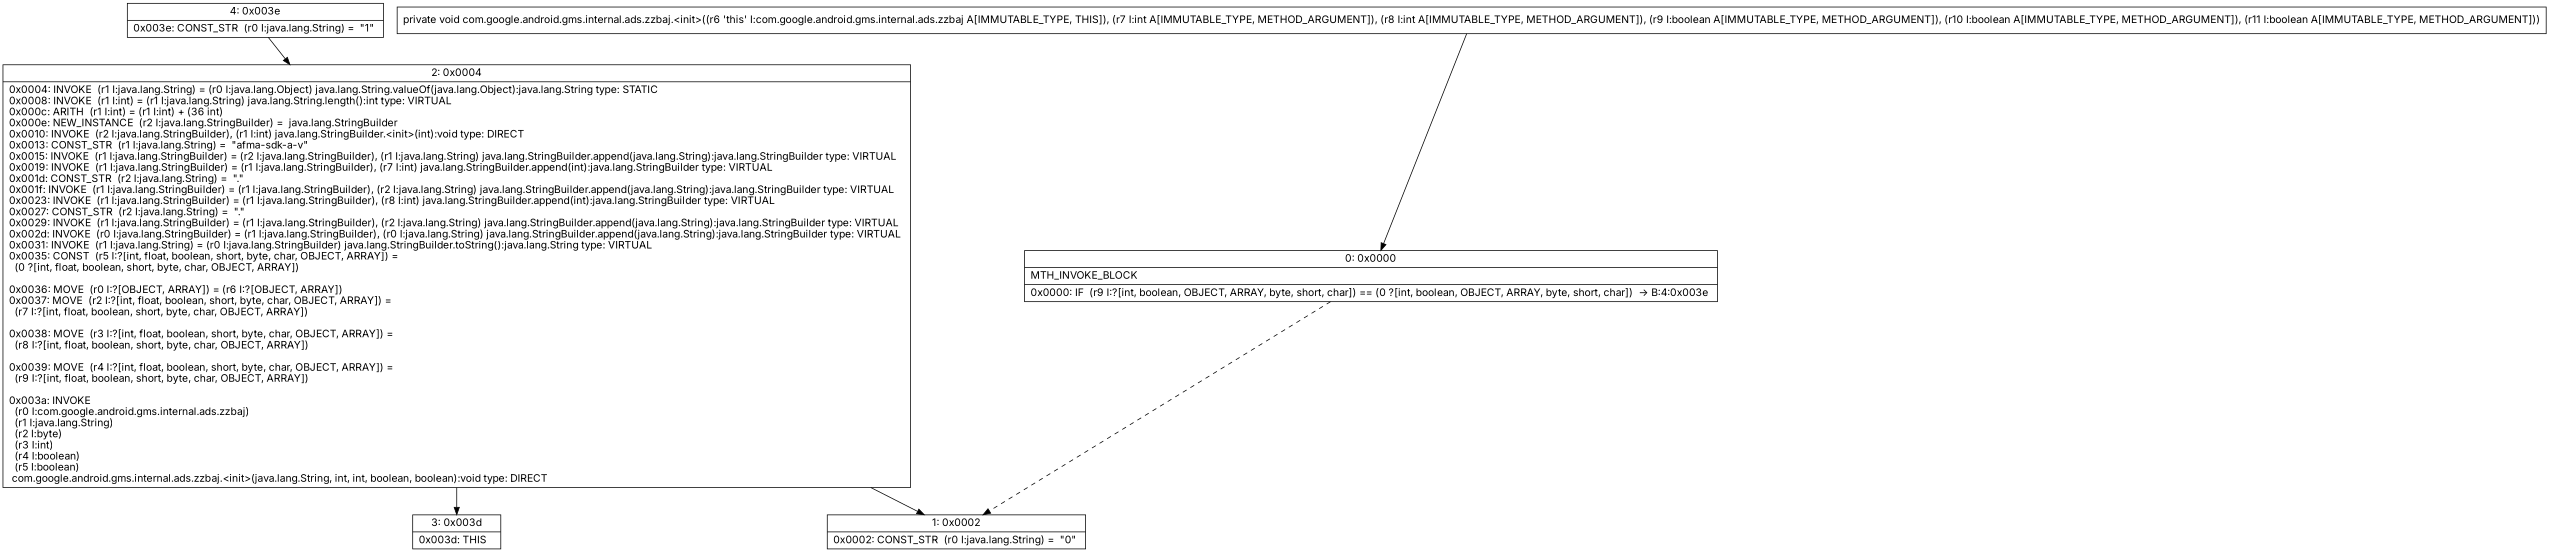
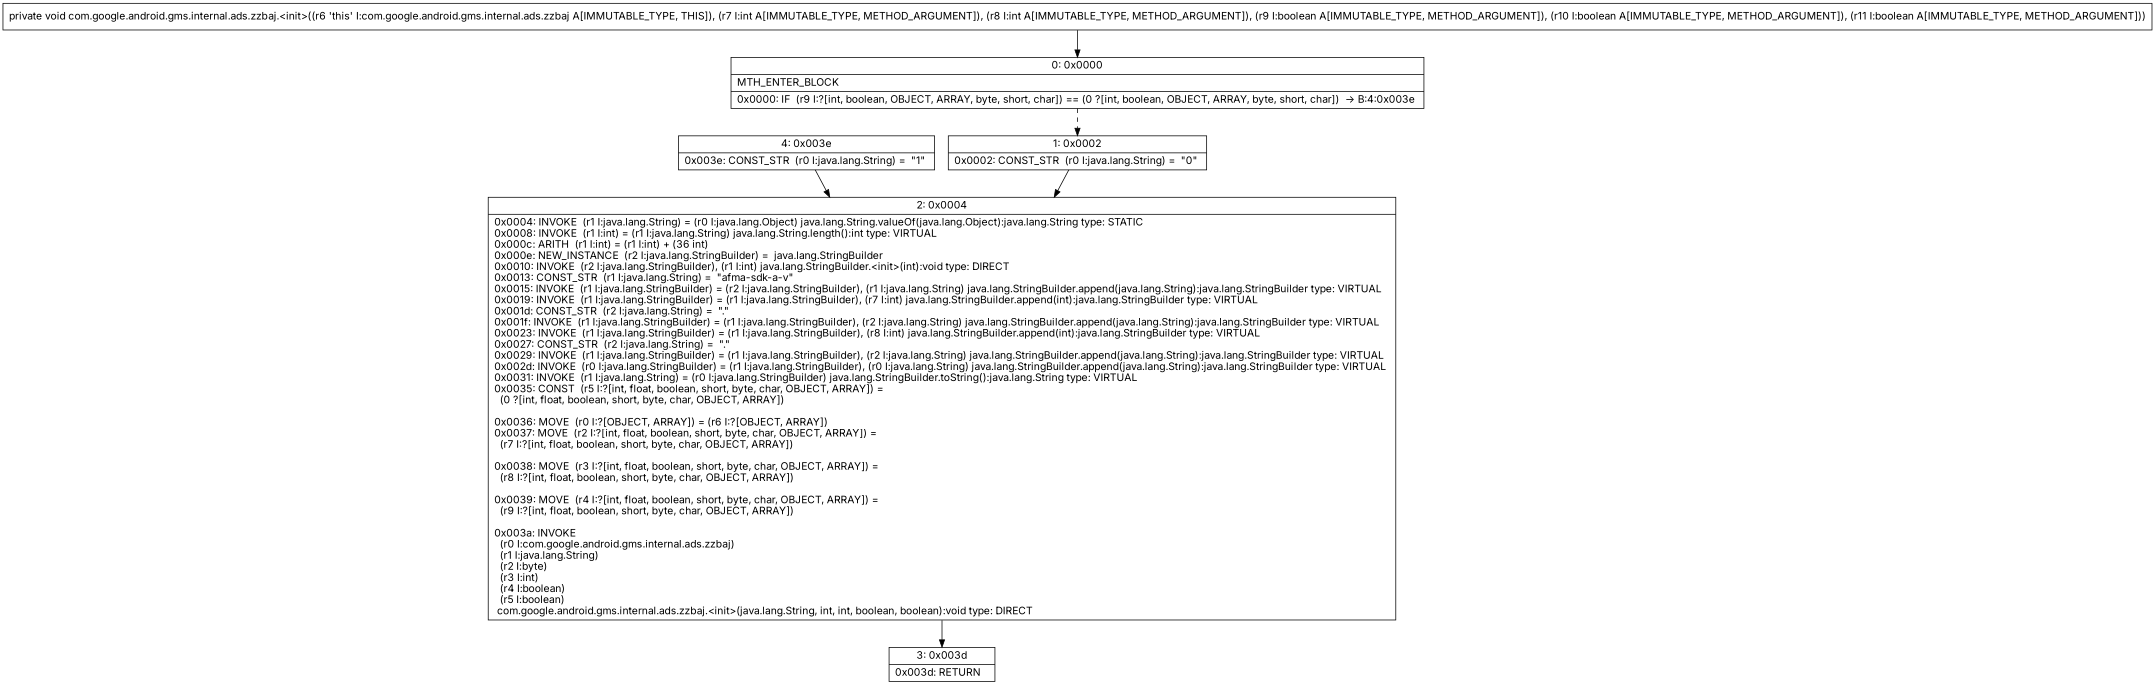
  digraph {
    fontname=Inter
    node [fontname=Inter shape=record]
    edge [fontname=Inter]
-   n1 [label="{0\:\ 0x0000|MTH_INVOKE_BLOCK\l|0x0000: IF  (r9 I:?[int, boolean, OBJECT, ARRAY, byte, short, char]) == (0 ?[int, boolean, OBJECT, ARRAY, byte, short, char])  \-\> B:4:0x003e \l}"]
+   n1 [label="{0\:\ 0x0000|MTH_ENTER_BLOCK\l|0x0000: IF  (r9 I:?[int, boolean, OBJECT, ARRAY, byte, short, char]) == (0 ?[int, boolean, OBJECT, ARRAY, byte, short, char])  \-\> B:4:0x003e \l}"]
    n2 [label="{1\:\ 0x0002|0x0002: CONST_STR  (r0 I:java.lang.String) =  \"0\" \l}"]
    n3 [label="{2\:\ 0x0004|0x0004: INVOKE  (r1 I:java.lang.String) = (r0 I:java.lang.Object) java.lang.String.valueOf(java.lang.Object):java.lang.String type: STATIC \l0x0008: INVOKE  (r1 I:int) = (r1 I:java.lang.String) java.lang.String.length():int type: VIRTUAL \l0x000c: ARITH  (r1 I:int) = (r1 I:int) + (36 int) \l0x000e: NEW_INSTANCE  (r2 I:java.lang.StringBuilder) =  java.lang.StringBuilder \l0x0010: INVOKE  (r2 I:java.lang.StringBuilder), (r1 I:int) java.lang.StringBuilder.\<init\>(int):void type: DIRECT \l0x0013: CONST_STR  (r1 I:java.lang.String) =  \"afma\-sdk\-a\-v\" \l0x0015: INVOKE  (r1 I:java.lang.StringBuilder) = (r2 I:java.lang.StringBuilder), (r1 I:java.lang.String) java.lang.StringBuilder.append(java.lang.String):java.lang.StringBuilder type: VIRTUAL \l0x0019: INVOKE  (r1 I:java.lang.StringBuilder) = (r1 I:java.lang.StringBuilder), (r7 I:int) java.lang.StringBuilder.append(int):java.lang.StringBuilder type: VIRTUAL \l0x001d: CONST_STR  (r2 I:java.lang.String) =  \".\" \l0x001f: INVOKE  (r1 I:java.lang.StringBuilder) = (r1 I:java.lang.StringBuilder), (r2 I:java.lang.String) java.lang.StringBuilder.append(java.lang.String):java.lang.StringBuilder type: VIRTUAL \l0x0023: INVOKE  (r1 I:java.lang.StringBuilder) = (r1 I:java.lang.StringBuilder), (r8 I:int) java.lang.StringBuilder.append(int):java.lang.StringBuilder type: VIRTUAL \l0x0027: CONST_STR  (r2 I:java.lang.String) =  \".\" \l0x0029: INVOKE  (r1 I:java.lang.StringBuilder) = (r1 I:java.lang.StringBuilder), (r2 I:java.lang.String) java.lang.StringBuilder.append(java.lang.String):java.lang.StringBuilder type: VIRTUAL \l0x002d: INVOKE  (r0 I:java.lang.StringBuilder) = (r1 I:java.lang.StringBuilder), (r0 I:java.lang.String) java.lang.StringBuilder.append(java.lang.String):java.lang.StringBuilder type: VIRTUAL \l0x0031: INVOKE  (r1 I:java.lang.String) = (r0 I:java.lang.StringBuilder) java.lang.StringBuilder.toString():java.lang.String type: VIRTUAL \l0x0035: CONST  (r5 I:?[int, float, boolean, short, byte, char, OBJECT, ARRAY]) = \l  (0 ?[int, float, boolean, short, byte, char, OBJECT, ARRAY])\l \l0x0036: MOVE  (r0 I:?[OBJECT, ARRAY]) = (r6 I:?[OBJECT, ARRAY]) \l0x0037: MOVE  (r2 I:?[int, float, boolean, short, byte, char, OBJECT, ARRAY]) = \l  (r7 I:?[int, float, boolean, short, byte, char, OBJECT, ARRAY])\l \l0x0038: MOVE  (r3 I:?[int, float, boolean, short, byte, char, OBJECT, ARRAY]) = \l  (r8 I:?[int, float, boolean, short, byte, char, OBJECT, ARRAY])\l \l0x0039: MOVE  (r4 I:?[int, float, boolean, short, byte, char, OBJECT, ARRAY]) = \l  (r9 I:?[int, float, boolean, short, byte, char, OBJECT, ARRAY])\l \l0x003a: INVOKE  \l  (r0 I:com.google.android.gms.internal.ads.zzbaj)\l  (r1 I:java.lang.String)\l  (r2 I:byte)\l  (r3 I:int)\l  (r4 I:boolean)\l  (r5 I:boolean)\l com.google.android.gms.internal.ads.zzbaj.\<init\>(java.lang.String, int, int, boolean, boolean):void type: DIRECT \l}"]
    n4 [label="{4\:\ 0x003e|0x003e: CONST_STR  (r0 I:java.lang.String) =  \"1\" \l}"]
-   n5 [label="{3\:\ 0x003d|0x003d: THIS   \l}"]
+   n5 [label="{3\:\ 0x003d|0x003d: RETURN   \l}"]
    n6 [label="{private void com.google.android.gms.internal.ads.zzbaj.\<init\>((r6 'this' I:com.google.android.gms.internal.ads.zzbaj A[IMMUTABLE_TYPE, THIS]), (r7 I:int A[IMMUTABLE_TYPE, METHOD_ARGUMENT]), (r8 I:int A[IMMUTABLE_TYPE, METHOD_ARGUMENT]), (r9 I:boolean A[IMMUTABLE_TYPE, METHOD_ARGUMENT]), (r10 I:boolean A[IMMUTABLE_TYPE, METHOD_ARGUMENT]), (r11 I:boolean A[IMMUTABLE_TYPE, METHOD_ARGUMENT])) }"]
    n1 -> n2 [style=dashed]
-   n3 -> n2
+   n2 -> n3
    n3 -> n5
    n4 -> n3
    n6 -> n1
  }
